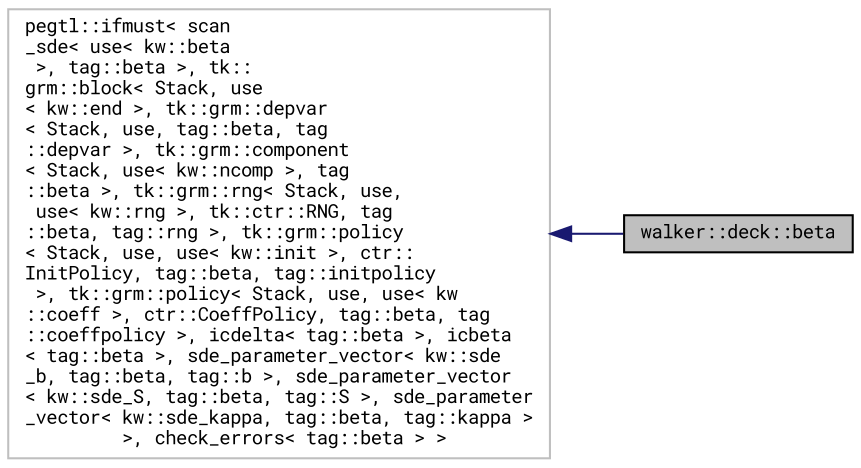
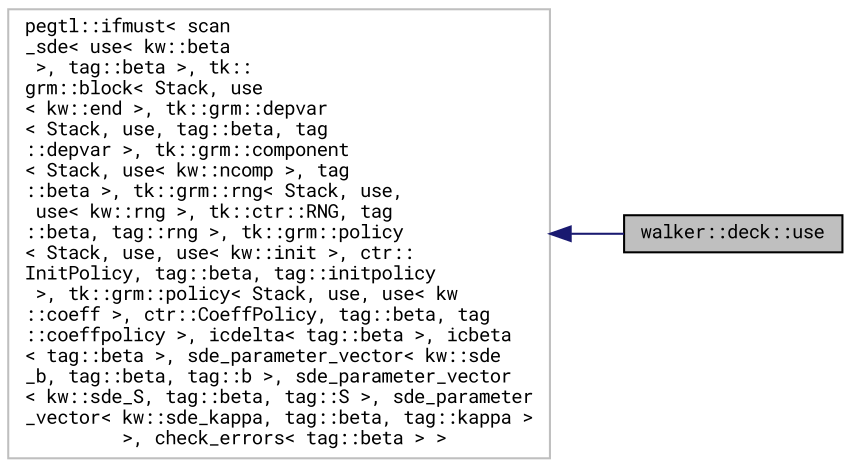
  digraph {
    rankdir=LR
    fontname="Roboto Mono"
    node [fontname="Roboto Mono" fontsize=9 shape=record]
-   n1 [color=black fillcolor=grey75 fontcolor=black height=0.2 label="walker::deck::beta" style=filled width=0.4]
+   n1 [color=black fillcolor=grey75 fontcolor=black height=0.2 label="walker::deck::use" style=filled width=0.4]
    n2 [color=grey75 height=0.2 label="pegtl::ifmust\< scan\l_sde\< use\< kw::beta\l \>, tag::beta \>, tk::\lgrm::block\< Stack, use\l\< kw::end \>, tk::grm::depvar\l\< Stack, use, tag::beta, tag\l::depvar \>, tk::grm::component\l\< Stack, use\< kw::ncomp \>, tag\l::beta \>, tk::grm::rng\< Stack, use,\l use\< kw::rng \>, tk::ctr::RNG, tag\l::beta, tag::rng \>, tk::grm::policy\l\< Stack, use, use\< kw::init \>, ctr::\lInitPolicy, tag::beta, tag::initpolicy\l \>, tk::grm::policy\< Stack, use, use\< kw\l::coeff \>, ctr::CoeffPolicy, tag::beta, tag\l::coeffpolicy \>, icdelta\< tag::beta \>, icbeta\l\< tag::beta \>, sde_parameter_vector\< kw::sde\l_b, tag::beta, tag::b \>, sde_parameter_vector\l\< kw::sde_S, tag::beta, tag::S \>, sde_parameter\l_vector\< kw::sde_kappa, tag::beta, tag::kappa \>\l \>, check_errors\< tag::beta \> \>" width=0.4]
    n2 -> n1 [color=midnightblue dir=back fontname="Roboto Mono" fontsize=9 labelfontname="sans-serif" labelfontsize=9 style=solid]
  }
